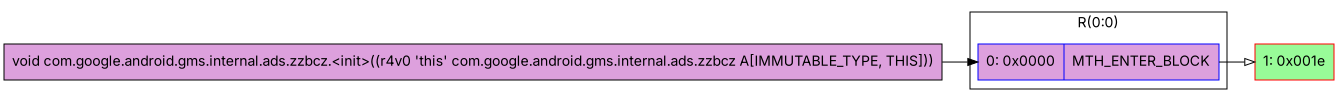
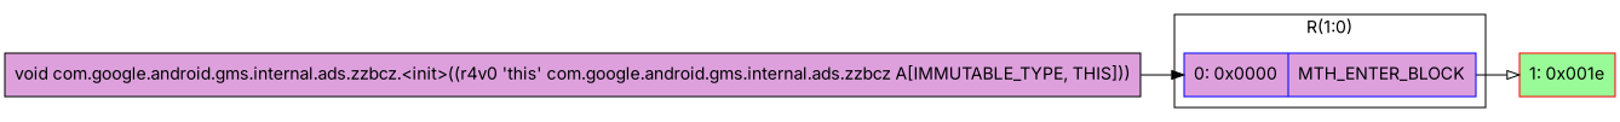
  digraph {
    rankdir=LR
    fontname=Inter
    node [shape=record style=filled fillcolor=plum fontname=Inter]
    edge [fontname=Inter]
    n1 [color=blue label="{0\:\ 0x0000|MTH_ENTER_BLOCK\l}"]
    n2 [color=red label="{1\:\ 0x001e}" fillcolor=palegreen]
    n3 [label="{void com.google.android.gms.internal.ads.zzbcz.\<init\>((r4v0 'this' com.google.android.gms.internal.ads.zzbcz A[IMMUTABLE_TYPE, THIS])) }"]
    subgraph cluster_1 {
-     label="R(0:0)"
+     label="R(1:0)"
      n1
    }
    n1 -> n2 [arrowhead=onormal]
    n3 -> n1 [arrowhead=normal]
  }
